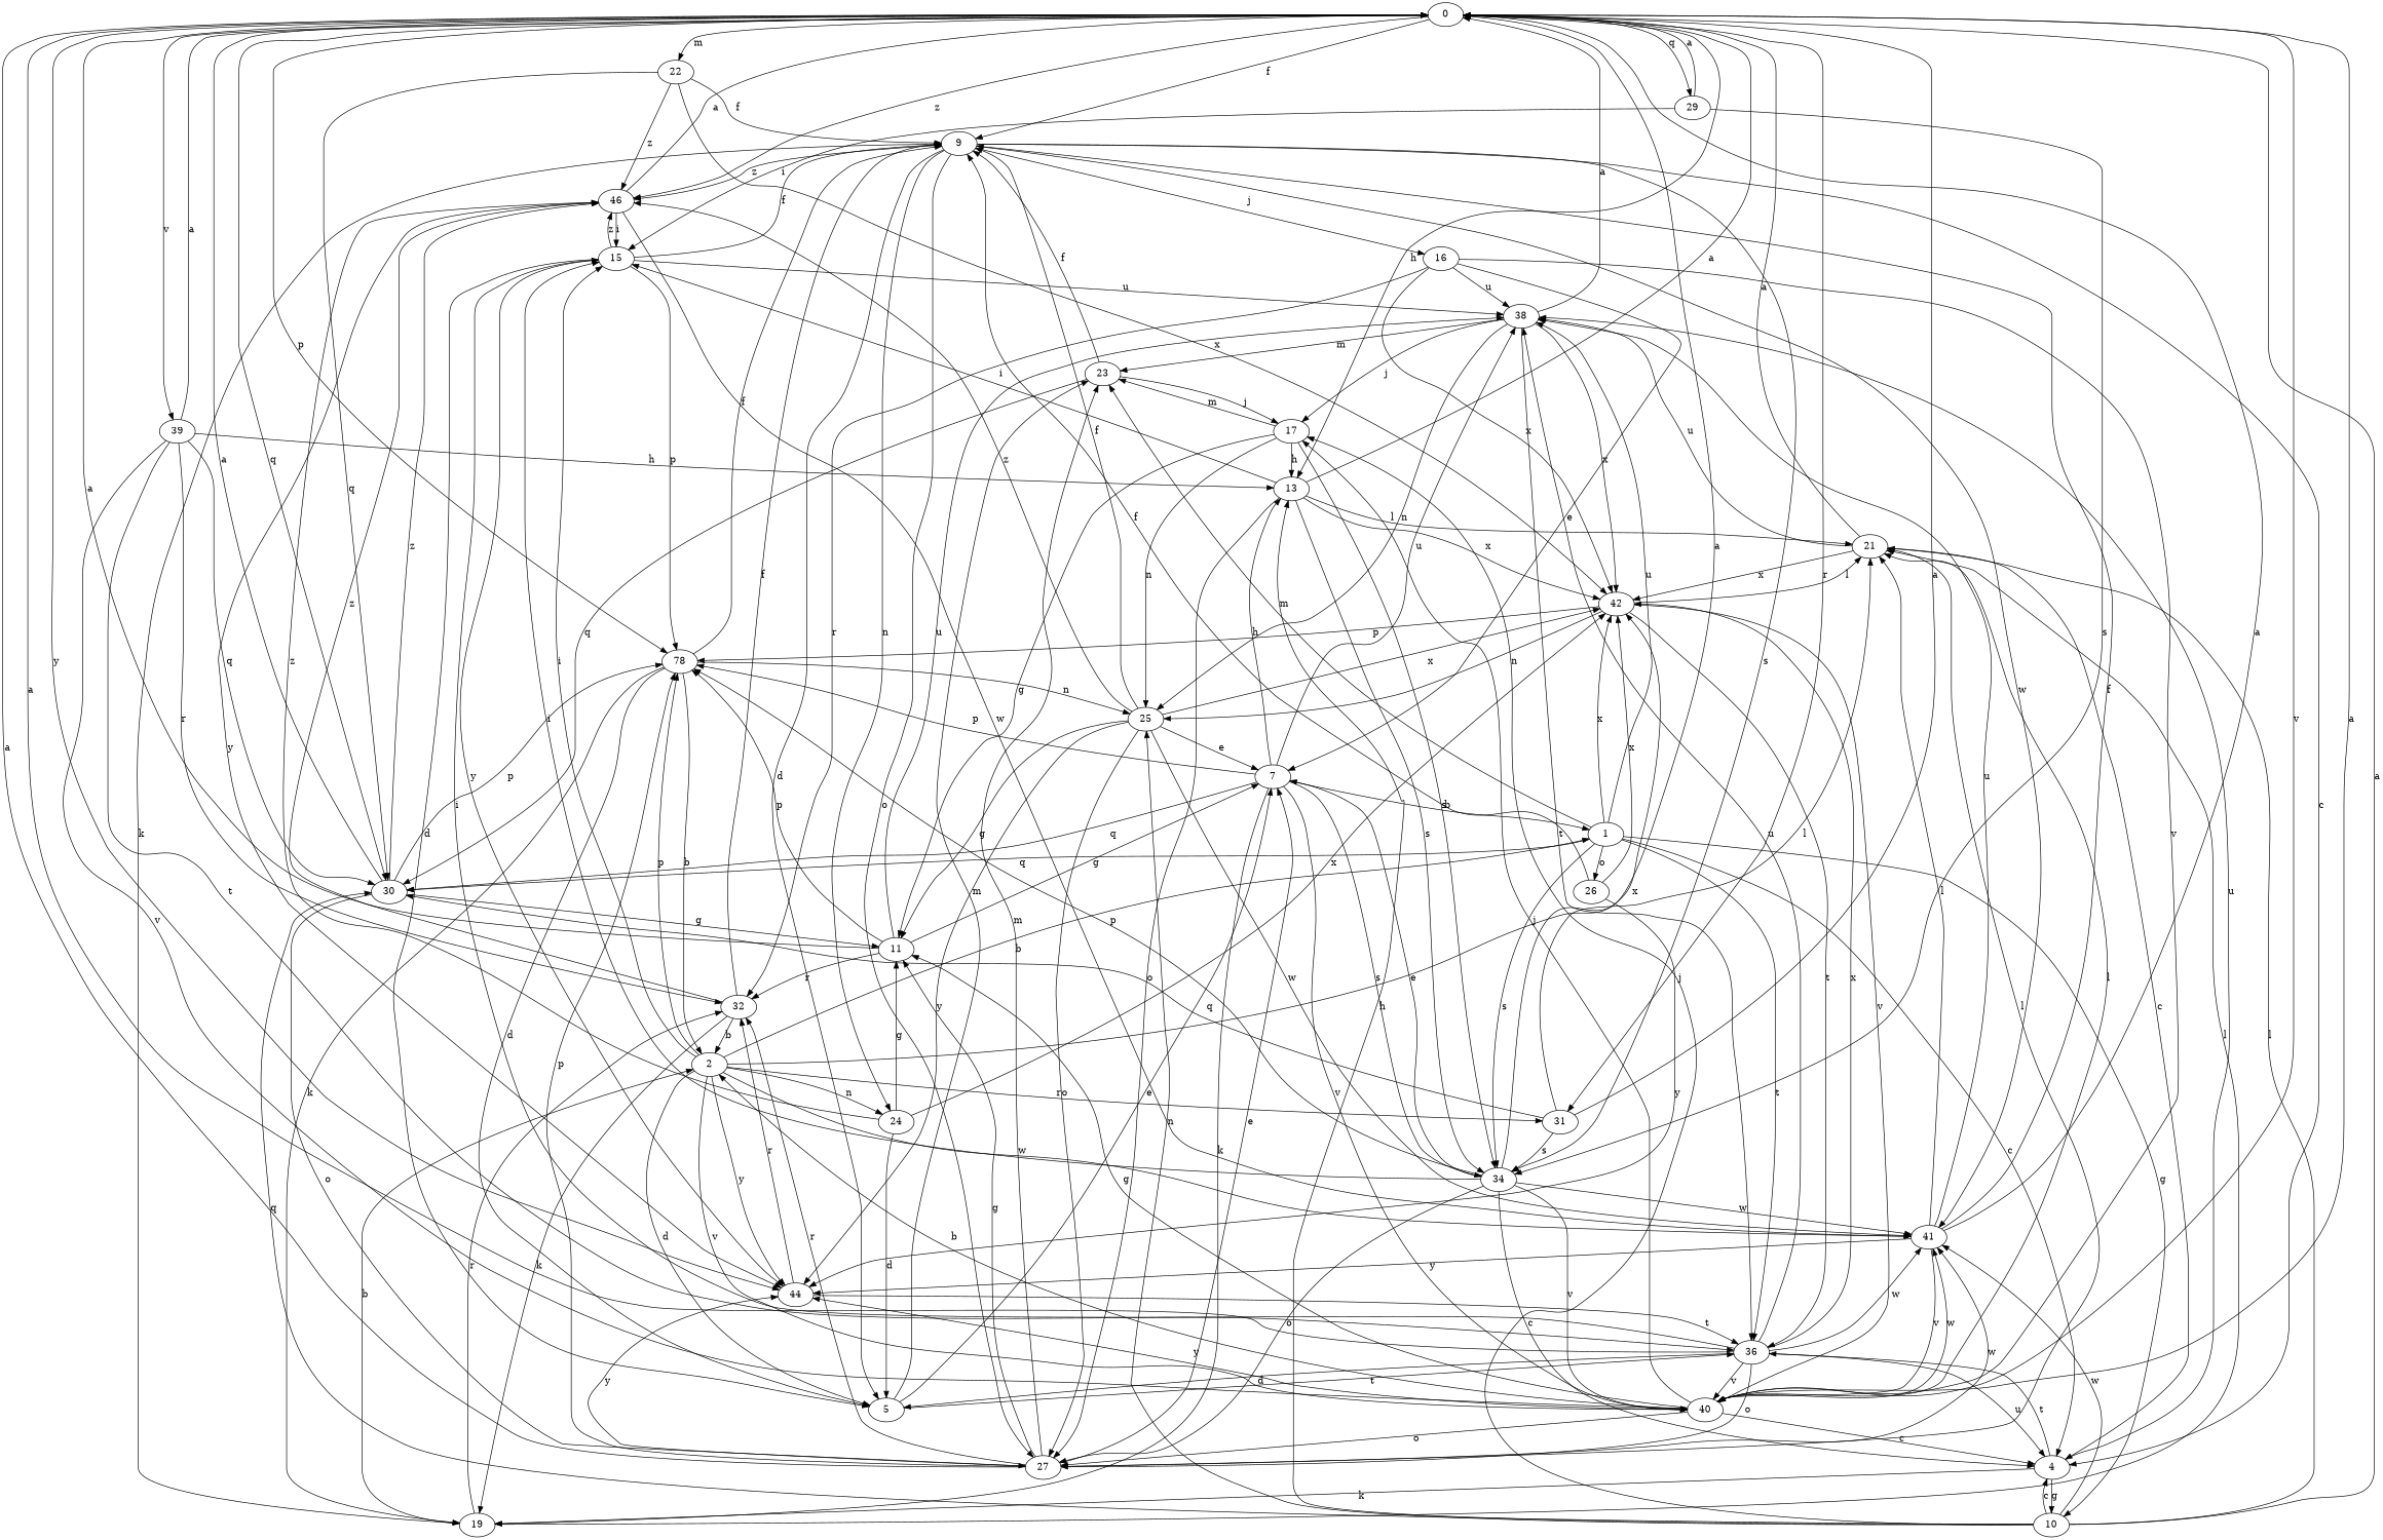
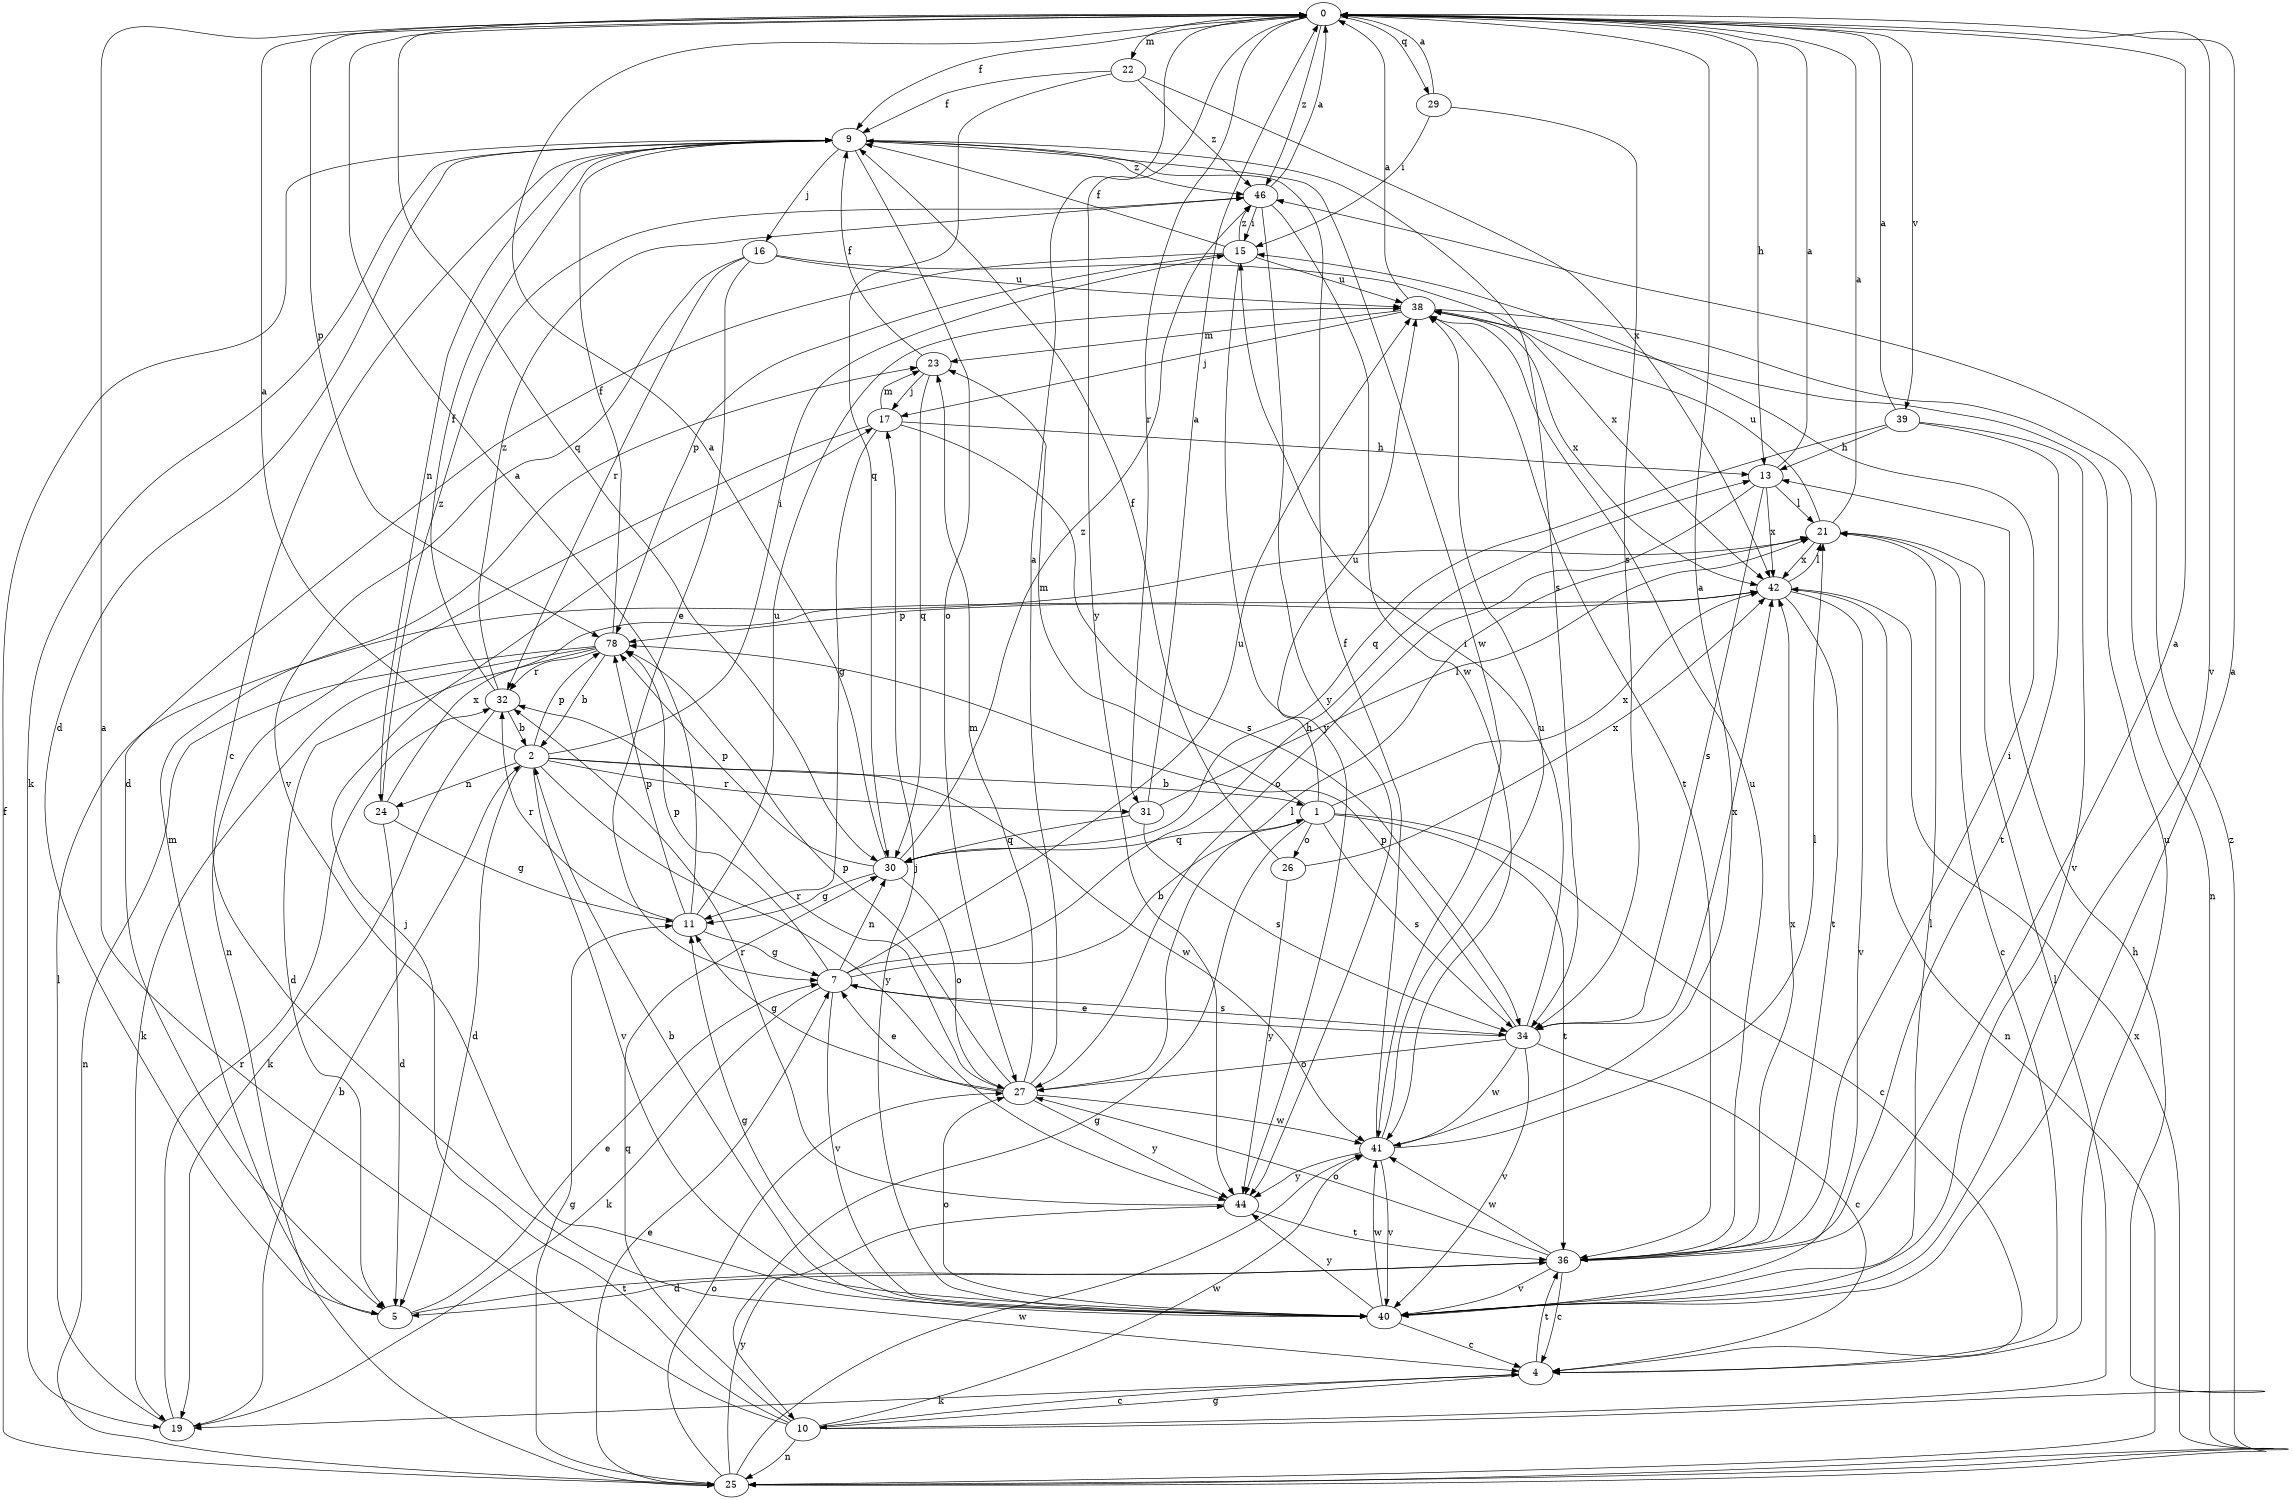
  strict digraph {
    0
    9
    13
    22
    n5 [label=78]
    29
    30
    31
    39
    40
    44
    46
    4
    34
    5
    24
    41
    19
    16
    27
    42
    15
    21
    2
    25
    11
    36
    32
    17
    1
    10
    23
    26
    38
    7
    0 -> 9 [label=f]
    0 -> 13 [label=h]
    0 -> 22 [label=m]
    0 -> n5 [label=p]
    0 -> 29 [label=q]
    0 -> 30 [label=q]
    0 -> 31 [label=r]
    0 -> 39 [label=v]
    0 -> 40 [label=v]
    0 -> 44 [label=y]
    0 -> 46 [label=z]
    9 -> 46 [label=z]
    9 -> 4 [label=c]
    9 -> 34 [label=s]
    9 -> 5 [label=d]
    9 -> 24 [label=n]
    9 -> 41 [label=w]
    9 -> 19 [label=k]
    9 -> 16 [label=j]
    9 -> 27 [label=o]
    13 -> 0 [label=a]
    13 -> 34 [label=s]
    13 -> 27 [label=o]
    13 -> 42 [label=x]
-   13 -> 15 [label=i]
    13 -> 21 [label=l]
    22 -> 9 [label=f]
    22 -> 30 [label=q]
    22 -> 46 [label=z]
    22 -> 42 [label=x]
    n5 -> 9 [label=f]
    n5 -> 5 [label=d]
    n5 -> 19 [label=k]
    n5 -> 2 [label=b]
    n5 -> 25 [label=n]
    29 -> 0 [label=a]
    29 -> 34 [label=s]
    29 -> 15 [label=i]
    30 -> 0 [label=a]
    30 -> n5 [label=p]
    30 -> 46 [label=z]
    30 -> 27 [label=o]
    30 -> 11 [label=g]
    31 -> 0 [label=a]
    31 -> 30 [label=q]
    31 -> 34 [label=s]
    31 -> 21 [label=l]
    39 -> 0 [label=a]
    39 -> 13 [label=h]
    39 -> 30 [label=q]
    39 -> 40 [label=v]
    39 -> 36 [label=t]
-   39 -> 32 [label=r]
+   n5 -> 32 [label=r]
    40 -> 0 [label=a]
    40 -> 44 [label=y]
    40 -> 4 [label=c]
    40 -> 41 [label=w]
    40 -> 27 [label=o]
    40 -> 21 [label=l]
    40 -> 2 [label=b]
    40 -> 11 [label=g]
    40 -> 17 [label=j]
    44 -> 36 [label=t]
    44 -> 32 [label=r]
    46 -> 0 [label=a]
    46 -> 44 [label=y]
    46 -> 41 [label=w]
    46 -> 15 [label=i]
    4 -> 19 [label=k]
    4 -> 36 [label=t]
    4 -> 10 [label=g]
    4 -> 38 [label=u]
    34 -> n5 [label=p]
    34 -> 40 [label=v]
    34 -> 4 [label=c]
    34 -> 41 [label=w]
    34 -> 27 [label=o]
    34 -> 42 [label=x]
    34 -> 15 [label=i]
    34 -> 7 [label=e]
    5 -> 36 [label=t]
    5 -> 23 [label=m]
    5 -> 7 [label=e]
    24 -> 46 [label=z]
    24 -> 5 [label=d]
    24 -> 42 [label=x]
    24 -> 11 [label=g]
    41 -> 0 [label=a]
    41 -> 9 [label=f]
    41 -> 40 [label=v]
    41 -> 44 [label=y]
    41 -> 21 [label=l]
    41 -> 38 [label=u]
    19 -> 21 [label=l]
    19 -> 2 [label=b]
    19 -> 32 [label=r]
    16 -> 40 [label=v]
    16 -> 42 [label=x]
    16 -> 32 [label=r]
    16 -> 38 [label=u]
    16 -> 7 [label=e]
    27 -> 0 [label=a]
    27 -> n5 [label=p]
    27 -> 44 [label=y]
    27 -> 41 [label=w]
    27 -> 21 [label=l]
    27 -> 11 [label=g]
    27 -> 32 [label=r]
    27 -> 23 [label=m]
    27 -> 7 [label=e]
    42 -> n5 [label=p]
    42 -> 40 [label=v]
    42 -> 21 [label=l]
    42 -> 25 [label=n]
    42 -> 36 [label=t]
    15 -> 9 [label=f]
    15 -> n5 [label=p]
    15 -> 44 [label=y]
    15 -> 46 [label=z]
    15 -> 5 [label=d]
    15 -> 38 [label=u]
    21 -> 0 [label=a]
    21 -> 4 [label=c]
    21 -> 42 [label=x]
    21 -> 38 [label=u]
    2 -> 0 [label=a]
    2 -> n5 [label=p]
    2 -> 31 [label=r]
    2 -> 40 [label=v]
    2 -> 44 [label=y]
    2 -> 5 [label=d]
    2 -> 24 [label=n]
    2 -> 41 [label=w]
    2 -> 15 [label=i]
    2 -> 1 [label=b]
    25 -> 9 [label=f]
    25 -> 44 [label=y]
    25 -> 46 [label=z]
    25 -> 41 [label=w]
    25 -> 27 [label=o]
    25 -> 42 [label=x]
    25 -> 11 [label=g]
    25 -> 7 [label=e]
    11 -> 0 [label=a]
    11 -> n5 [label=p]
    11 -> 32 [label=r]
    11 -> 38 [label=u]
    11 -> 7 [label=g]
    36 -> 0 [label=a]
    36 -> 40 [label=v]
-   36 -> 4 [label=u]
+   36 -> 4 [label=c]
    36 -> 5 [label=d]
    36 -> 41 [label=w]
    36 -> 27 [label=o]
    36 -> 42 [label=x]
    36 -> 15 [label=i]
    36 -> 38 [label=u]
    32 -> 9 [label=f]
    32 -> 46 [label=z]
    32 -> 19 [label=k]
    32 -> 2 [label=b]
    17 -> 13 [label=h]
    17 -> 34 [label=s]
    17 -> 25 [label=n]
    17 -> 11 [label=g]
    17 -> 23 [label=m]
    1 -> 30 [label=q]
    1 -> 4 [label=c]
    1 -> 34 [label=s]
    1 -> 42 [label=x]
    1 -> 36 [label=t]
    1 -> 10 [label=g]
    1 -> 23 [label=m]
    1 -> 26 [label=o]
    1 -> 38 [label=u]
    10 -> 0 [label=a]
    10 -> 13 [label=h]
    10 -> 30 [label=q]
    10 -> 4 [label=c]
    10 -> 41 [label=w]
    10 -> 21 [label=l]
    10 -> 25 [label=n]
    10 -> 17 [label=j]
    23 -> 9 [label=f]
    23 -> 30 [label=q]
    23 -> 17 [label=j]
    26 -> 9 [label=f]
    26 -> 44 [label=y]
    26 -> 42 [label=x]
    38 -> 0 [label=a]
    38 -> 42 [label=x]
    38 -> 25 [label=n]
    38 -> 36 [label=t]
    38 -> 17 [label=j]
    38 -> 23 [label=m]
    7 -> 13 [label=h]
    7 -> n5 [label=p]
-   7 -> 30 [label=q]
+   7 -> 30 [label=n]
    7 -> 40 [label=v]
    7 -> 34 [label=s]
    7 -> 19 [label=k]
    7 -> 1 [label=b]
    7 -> 38 [label=u]
  }
